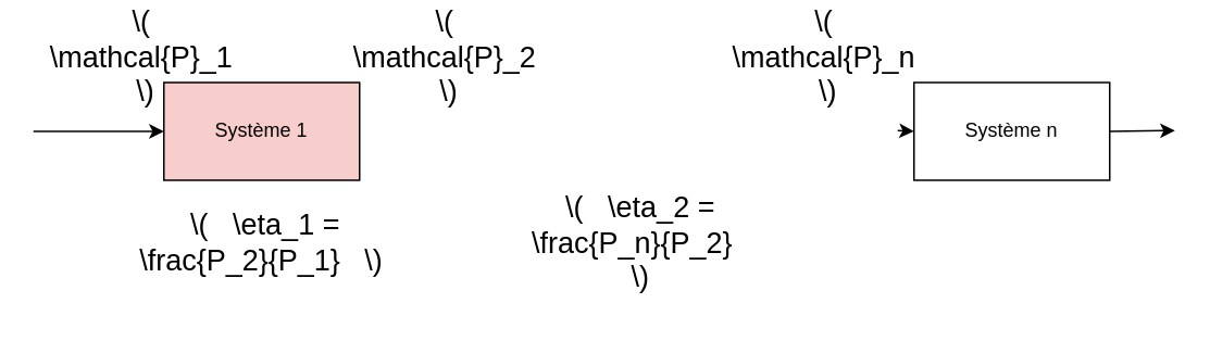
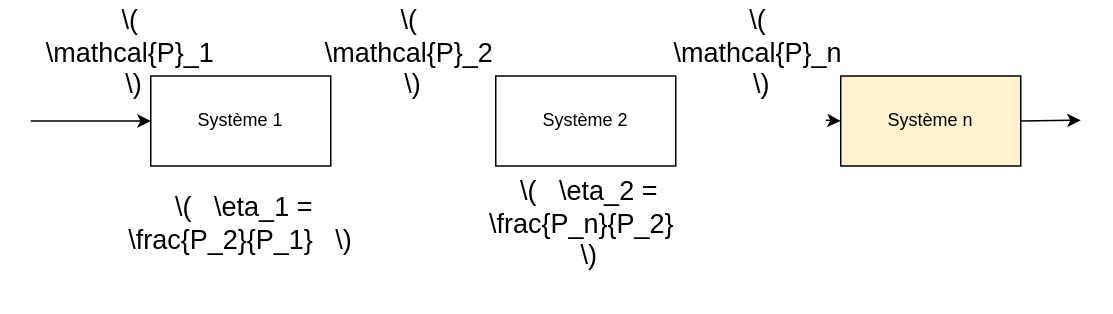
  <mxCell id="0" />
  <mxCell id="1" parent="0" />
- <mxCell id="2" value="Système 1" style="rounded=0;whiteSpace=wrap;html=1;fillColor=#f8cecc;" vertex="1" parent="1"><mxGeometry x="100" y="50" width="120" height="60" as="geometry" /></mxCell>
+ <mxCell id="2" value="Système 1" style="rounded=0;whiteSpace=wrap;html=1;" vertex="1" parent="1"><mxGeometry x="100" y="50" width="120" height="60" as="geometry" /></mxCell>
+ <mxCell id="3" value="Système 2" style="rounded=0;whiteSpace=wrap;html=1;" vertex="1" parent="1"><mxGeometry x="330" y="50" width="120" height="60" as="geometry" /></mxCell>
  <mxCell id="4" value="" style="endArrow=classic;html=1;rounded=0;entryX=0;entryY=0.5;entryDx=0;entryDy=0;" edge="1" parent="1" target="2"><mxGeometry width="50" height="50" relative="1" as="geometry"><mxPoint x="20" y="80" as="sourcePoint" /><mxPoint x="420" y="180" as="targetPoint" /></mxGeometry></mxCell>
  <mxCell id="5" value="" style="endArrow=classic;html=1;rounded=0;exitX=1;exitY=0.5;exitDx=0;exitDy=0;" edge="1" parent="1" source="7"><mxGeometry width="50" height="50" relative="1" as="geometry"><mxPoint x="670" y="79.499" as="sourcePoint" /><mxPoint x="720" y="79.5" as="targetPoint" /></mxGeometry></mxCell>
  <mxCell id="6" value="" style="endArrow=classic;html=1;rounded=0;entryX=0;entryY=0.5;entryDx=0;entryDy=0;" edge="1" parent="1" target="7"><mxGeometry width="50" height="50" relative="1" as="geometry"><mxPoint x="550" y="79.5" as="sourcePoint" /><mxPoint x="630" y="79.5" as="targetPoint" /></mxGeometry></mxCell>
- <mxCell id="7" value="Système n" style="rounded=0;whiteSpace=wrap;html=1;" vertex="1" parent="1"><mxGeometry x="560" y="50" width="120" height="60" as="geometry" /></mxCell>
+ <mxCell id="7" value="Système n" style="rounded=0;whiteSpace=wrap;html=1;fillColor=#fff2cc;" vertex="1" parent="1"><mxGeometry x="560" y="50" width="120" height="60" as="geometry" /></mxCell>
  <mxCell id="8" value="&amp;nbsp;\(&amp;nbsp; &amp;nbsp;\mathcal{P}_1&amp;nbsp; &amp;nbsp;\)" style="text;html=1;strokeColor=none;fillColor=none;align=center;verticalAlign=middle;whiteSpace=wrap;rounded=0;fontSize=18;" vertex="1" parent="1"><mxGeometry x="73" y="20" width="27" height="30" as="geometry" /></mxCell>
  <mxCell id="9" value="&amp;nbsp;\(&amp;nbsp; &amp;nbsp;\mathcal{P}_2&amp;nbsp; &amp;nbsp;\)" style="text;html=1;strokeColor=none;fillColor=none;align=center;verticalAlign=middle;whiteSpace=wrap;rounded=0;fontSize=18;" vertex="1" parent="1"><mxGeometry x="260" y="20" width="25" height="30" as="geometry" /></mxCell>
  <mxCell id="10" value="&amp;nbsp;\(&amp;nbsp; &amp;nbsp;\mathcal{P}_n&amp;nbsp; &amp;nbsp;\)" style="text;html=1;strokeColor=none;fillColor=none;align=center;verticalAlign=middle;whiteSpace=wrap;rounded=0;fontSize=18;" vertex="1" parent="1"><mxGeometry x="490" y="20" width="30" height="30" as="geometry" /></mxCell>
  <mxCell id="11" value="&amp;nbsp;\(&amp;nbsp; &amp;nbsp;\eta_2 = \frac{P_n}{P_2}&amp;nbsp; &amp;nbsp;\)" style="text;html=1;strokeColor=none;fillColor=none;align=center;verticalAlign=middle;whiteSpace=wrap;rounded=0;fontSize=18;" vertex="1" parent="1"><mxGeometry x="320" y="133.5" width="140" height="30" as="geometry" /></mxCell>
  <mxCell id="12" value="&lt;font style=&quot;font-size: 18px;&quot;&gt;&amp;nbsp;\(&amp;nbsp; &amp;nbsp;\eta_1 = \frac{P_2}{P_1}&amp;nbsp; &amp;nbsp;\)&lt;/font&gt;" style="text;html=1;strokeColor=none;fillColor=none;align=center;verticalAlign=middle;whiteSpace=wrap;rounded=0;perimeterSpacing=14;fontSize=18;" vertex="1" parent="1"><mxGeometry x="80" y="110" width="160" height="77" as="geometry" /></mxCell>
